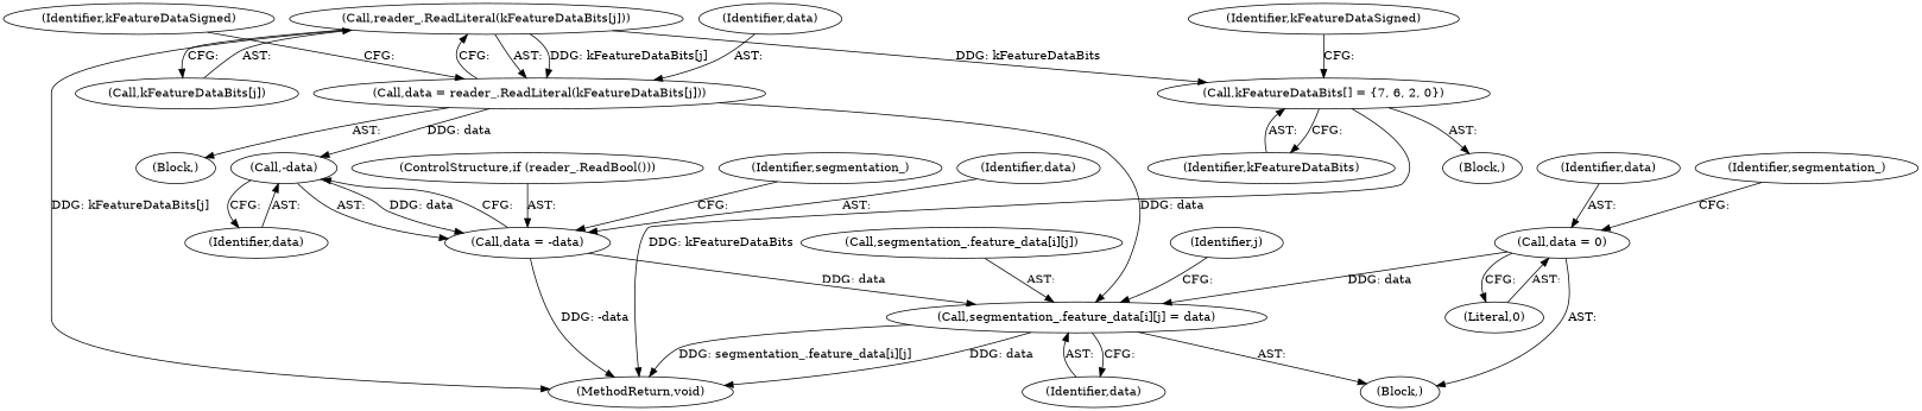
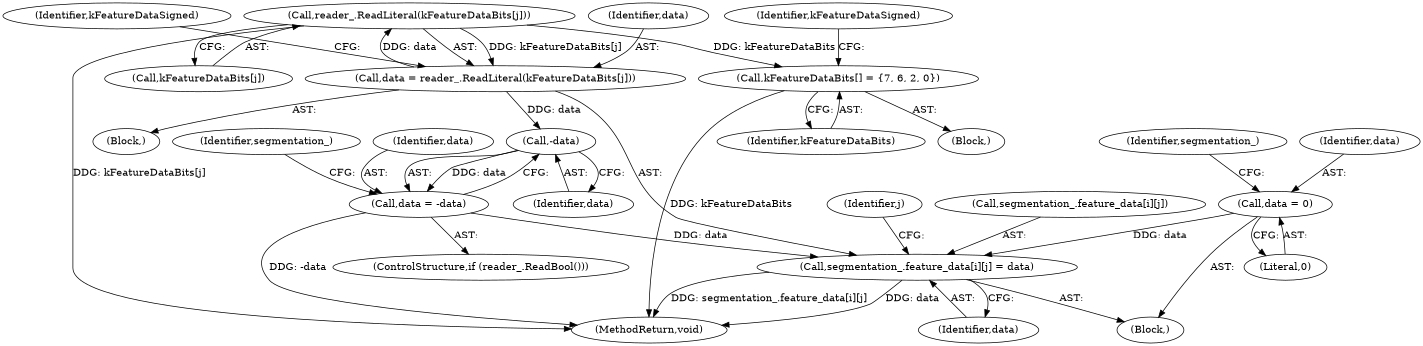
  digraph {
    fontname="DejaVu Serif"
    node [fontname="DejaVu Serif"]
    edge [fontname="DejaVu Serif"]
    n1 [label="(Call,segmentation_.feature_data[i][j] = data)"]
    n2 [label="(MethodReturn,void)"]
    n3 [label="(Identifier,data)"]
    n4 [label="(Block,)"]
    n5 [label="(Call,data = reader_.ReadLiteral(kFeatureDataBits[j]))"]
    n6 [label="(Call,reader_.ReadLiteral(kFeatureDataBits[j]))"]
    n7 [label="(Call,-data)"]
    n8 [label="(Block,)"]
    n9 [label="(Call,kFeatureDataBits[j])"]
    n10 [label="(Call,kFeatureDataBits[] = {7, 6, 2, 0})"]
    n11 [label="(Call,data = -data)"]
    n12 [label="(Identifier,data)"]
    n13 [label="(Identifier,kFeatureDataBits)"]
    n14 [label="(Block,)"]
    n15 [label="(ControlStructure,if (reader_.ReadBool()))"]
    n16 [label="(Call,data = 0)"]
    n17 [label="(Literal,0)"]
    n18 [label="(Identifier,data)"]
    n19 [label="(Call,segmentation_.feature_data[i][j])"]
    n20 [label="(Identifier,segmentation_)"]
    n21 [label="(Identifier,segmentation_)"]
    n22 [label="(Identifier,kFeatureDataSigned)"]
    n23 [label="(Identifier,data)"]
    n24 [label="(Identifier,j)"]
    n25 [label="(Identifier,data)"]
    n26 [label="(Identifier,kFeatureDataSigned)"]
    n1 -> n2 [label="DDG: data"]
    n1 -> n2 [label="DDG: segmentation_.feature_data[i][j]"]
    n1 -> n3 [label="CFG: "]
    n1 -> n4 [label="AST: "]
    n3 -> n1 [label="AST: "]
-   n5 -> n1 [label="DDG: data"]
-   n5 -> n6 [label="CFG: "]
+   n5 -> n1 [label="AST: "]
+   n5 -> n6 [label="DDG: data"]
    n5 -> n7 [label="DDG: data"]
    n5 -> n8 [label="AST: "]
    n6 -> n2 [label="DDG: kFeatureDataBits[j]"]
    n6 -> n5 [label="AST: "]
    n6 -> n5 [label="DDG: kFeatureDataBits[j]"]
    n6 -> n9 [label="CFG: "]
    n6 -> n10 [label="DDG: kFeatureDataBits"]
    n7 -> n11 [label="AST: "]
    n7 -> n11 [label="DDG: data"]
    n7 -> n12 [label="CFG: "]
    n9 -> n6 [label="AST: "]
    n10 -> n2 [label="DDG: kFeatureDataBits"]
    n10 -> n13 [label="CFG: "]
    n10 -> n14 [label="AST: "]
    n11 -> n1 [label="DDG: data"]
    n11 -> n2 [label="DDG: -data"]
    n11 -> n7 [label="CFG: "]
-   n15 -> n11 [label="AST: "]
+   n11 -> n15 [label="AST: "]
    n12 -> n7 [label="AST: "]
    n13 -> n10 [label="AST: "]
    n16 -> n1 [label="DDG: data"]
    n16 -> n4 [label="AST: "]
    n16 -> n17 [label="CFG: "]
    n17 -> n16 [label="AST: "]
    n18 -> n5 [label="AST: "]
    n19 -> n1 [label="AST: "]
    n20 -> n11 [label="CFG: "]
    n21 -> n16 [label="CFG: "]
    n22 -> n5 [label="CFG: "]
    n23 -> n16 [label="AST: "]
    n24 -> n1 [label="CFG: "]
    n25 -> n11 [label="AST: "]
    n26 -> n10 [label="CFG: "]
  }
